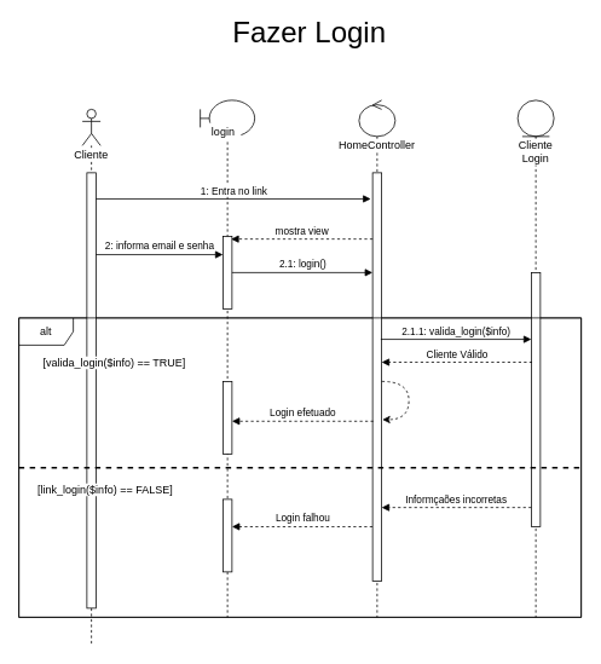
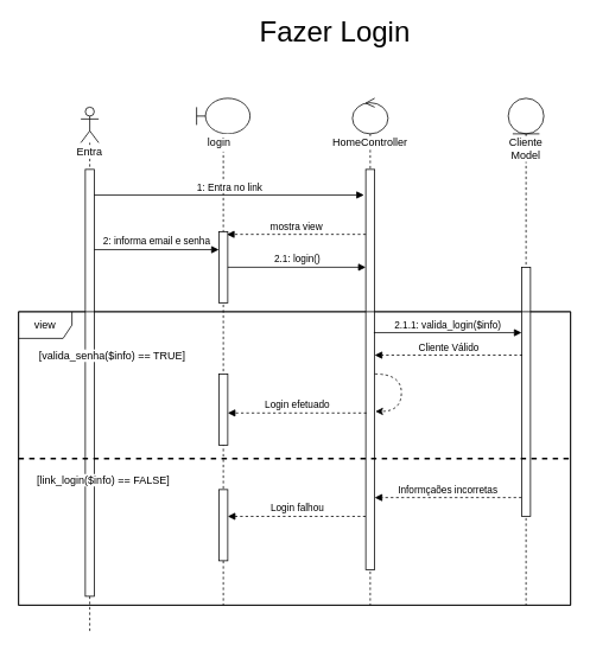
  <mxCell id="0" />
  <mxCell id="1" parent="0" />
- <mxCell id="2" value="alt" style="shape=umlFrame;whiteSpace=wrap;html=1;labelBackgroundColor=#FFFFFF;" vertex="1" parent="1"><mxGeometry x="20" y="350" width="620" height="330" as="geometry" /></mxCell>
- <mxCell id="3" value="&lt;span style=&quot;background-color: rgb(255 , 255 , 255)&quot;&gt;Cliente&lt;/span&gt;" style="shape=umlLifeline;participant=umlActor;perimeter=lifelinePerimeter;whiteSpace=wrap;html=1;container=1;collapsible=0;recursiveResize=0;verticalAlign=top;spacingTop=36;outlineConnect=0;" parent="1" vertex="1"><mxGeometry x="90" y="120" width="20" height="590" as="geometry" /></mxCell>
+ <mxCell id="2" value="view" style="shape=umlFrame;whiteSpace=wrap;html=1;labelBackgroundColor=#FFFFFF;" vertex="1" parent="1"><mxGeometry x="20" y="350" width="620" height="330" as="geometry" /></mxCell>
+ <mxCell id="3" value="&lt;span style=&quot;background-color: rgb(255 , 255 , 255)&quot;&gt;Entra&lt;/span&gt;" style="shape=umlLifeline;participant=umlActor;perimeter=lifelinePerimeter;whiteSpace=wrap;html=1;container=1;collapsible=0;recursiveResize=0;verticalAlign=top;spacingTop=36;outlineConnect=0;" parent="1" vertex="1"><mxGeometry x="90" y="120" width="20" height="590" as="geometry" /></mxCell>
  <mxCell id="4" value="" style="html=1;points=[];perimeter=orthogonalPerimeter;fillColor=default;" parent="3" vertex="1"><mxGeometry x="5" y="70" width="10" height="480" as="geometry" /></mxCell>
  <mxCell id="5" value="" style="shape=umlLifeline;participant=umlBoundary;perimeter=lifelinePerimeter;whiteSpace=wrap;html=1;container=1;collapsible=0;recursiveResize=0;verticalAlign=top;spacingTop=36;outlineConnect=0;" parent="1" vertex="1"><mxGeometry x="220" y="110" width="60" height="570" as="geometry" /></mxCell>
- <mxCell id="6" value="login" style="text;html=1;align=center;verticalAlign=middle;resizable=0;points=[];autosize=1;fillColor=default;" parent="5" vertex="1"><mxGeometry x="5" y="25" width="40" height="20" as="geometry" /></mxCell>
+ <mxCell id="6" value="login" style="text;html=1;align=center;verticalAlign=middle;resizable=0;points=[];autosize=1;fillColor=default;" parent="5" vertex="1"><mxGeometry x="5" y="40" width="40" height="20" as="geometry" /></mxCell>
  <mxCell id="7" value="" style="html=1;points=[];perimeter=orthogonalPerimeter;fillColor=default;" parent="5" vertex="1"><mxGeometry x="25" y="150" width="10" height="80" as="geometry" /></mxCell>
  <mxCell id="8" value="" style="html=1;points=[];perimeter=orthogonalPerimeter;labelBackgroundColor=#FFFFFF;fillColor=default;" parent="5" vertex="1"><mxGeometry x="25" y="310" width="10" height="80" as="geometry" /></mxCell>
  <mxCell id="9" value="" style="html=1;points=[];perimeter=orthogonalPerimeter;labelBackgroundColor=#FFFFFF;fillColor=default;" vertex="1" parent="5"><mxGeometry x="25" y="440" width="10" height="80" as="geometry" /></mxCell>
  <mxCell id="10" value="&lt;span style=&quot;background-color: rgb(255 , 255 , 255)&quot;&gt;HomeController&lt;/span&gt;" style="shape=umlLifeline;participant=umlControl;perimeter=lifelinePerimeter;whiteSpace=wrap;html=1;container=1;collapsible=0;recursiveResize=0;verticalAlign=top;spacingTop=36;outlineConnect=0;fillColor=default;" parent="1" vertex="1"><mxGeometry x="395" y="110" width="40" height="570" as="geometry" /></mxCell>
  <mxCell id="11" value="" style="html=1;points=[];perimeter=orthogonalPerimeter;labelBackgroundColor=#FFFFFF;fillColor=default;" parent="10" vertex="1"><mxGeometry x="15" y="80" width="10" height="450" as="geometry" /></mxCell>
  <mxCell id="12" value="2: informa email e senha" style="html=1;verticalAlign=bottom;endArrow=block;rounded=0;exitX=1;exitY=0.188;exitDx=0;exitDy=0;exitPerimeter=0;" parent="1" target="7" edge="1" source="4"><mxGeometry width="80" relative="1" as="geometry"><mxPoint x="110" y="193" as="sourcePoint" /><mxPoint x="420" y="320" as="targetPoint" /></mxGeometry></mxCell>
- <mxCell id="13" value="Cliente Login" style="shape=umlLifeline;participant=umlEntity;perimeter=lifelinePerimeter;whiteSpace=wrap;html=1;container=1;collapsible=0;recursiveResize=0;verticalAlign=top;spacingTop=36;outlineConnect=0;labelBackgroundColor=#FFFFFF;fillColor=default;" parent="1" vertex="1"><mxGeometry x="570" y="110" width="40" height="570" as="geometry" /></mxCell>
+ <mxCell id="13" value="Cliente Model" style="shape=umlLifeline;participant=umlEntity;perimeter=lifelinePerimeter;whiteSpace=wrap;html=1;container=1;collapsible=0;recursiveResize=0;verticalAlign=top;spacingTop=36;outlineConnect=0;labelBackgroundColor=#FFFFFF;fillColor=default;" parent="1" vertex="1"><mxGeometry x="570" y="110" width="40" height="570" as="geometry" /></mxCell>
  <mxCell id="14" value="" style="html=1;points=[];perimeter=orthogonalPerimeter;labelBackgroundColor=#FFFFFF;fillColor=default;" parent="13" vertex="1"><mxGeometry x="15" y="190" width="10" height="280" as="geometry" /></mxCell>
  <mxCell id="15" value="2.1.1: valida_login($info)" style="html=1;verticalAlign=bottom;endArrow=block;rounded=0;exitX=0.9;exitY=0.408;exitDx=0;exitDy=0;exitPerimeter=0;" parent="1" source="11" edge="1" target="14"><mxGeometry width="80" relative="1" as="geometry"><mxPoint x="430" y="230" as="sourcePoint" /><mxPoint x="585" y="230" as="targetPoint" /></mxGeometry></mxCell>
  <mxCell id="16" value="Cliente Válido" style="html=1;verticalAlign=bottom;endArrow=block;rounded=0;dashed=1;exitX=0.086;exitY=0.353;exitDx=0;exitDy=0;exitPerimeter=0;" parent="1" source="14" edge="1" target="11"><mxGeometry width="80" relative="1" as="geometry"><mxPoint x="580" y="345" as="sourcePoint" /><mxPoint x="420" y="344.59" as="targetPoint" /></mxGeometry></mxCell>
  <mxCell id="17" value="Login efetuado" style="html=1;verticalAlign=bottom;endArrow=block;rounded=0;exitX=0.083;exitY=0.953;exitDx=0;exitDy=0;exitPerimeter=0;dashed=1;" parent="1" target="8" edge="1"><mxGeometry width="80" relative="1" as="geometry"><mxPoint x="410.83" y="463.89" as="sourcePoint" /><mxPoint x="421.67" y="480" as="targetPoint" /></mxGeometry></mxCell>
- <mxCell id="18" value="&lt;font style=&quot;font-size: 32px&quot;&gt;Fazer Login&lt;/font&gt;" style="text;html=1;align=center;verticalAlign=middle;resizable=0;points=[];autosize=1;strokeColor=none;fillColor=none;" parent="1" vertex="1"><mxGeometry x="250" y="20" width="180" height="30" as="geometry" /></mxCell>
+ <mxCell id="18" value="&lt;font style=&quot;font-size: 32px&quot;&gt;Fazer Login&lt;/font&gt;" style="text;html=1;align=center;verticalAlign=middle;resizable=0;points=[];autosize=1;strokeColor=none;fillColor=none;" parent="1" vertex="1"><mxGeometry x="285" y="20" width="180" height="30" as="geometry" /></mxCell>
  <mxCell id="19" value="2.1: login()" style="html=1;verticalAlign=bottom;endArrow=block;rounded=0;" parent="1" target="11" edge="1" source="7"><mxGeometry width="80" relative="1" as="geometry"><mxPoint x="255" y="210" as="sourcePoint" /><mxPoint x="335" y="210" as="targetPoint" /></mxGeometry></mxCell>
  <mxCell id="20" value="1: Entra no link" style="html=1;verticalAlign=bottom;endArrow=block;rounded=0;entryX=-0.2;entryY=0.064;entryDx=0;entryDy=0;entryPerimeter=0;" edge="1" parent="1" source="4" target="11"><mxGeometry width="80" relative="1" as="geometry"><mxPoint x="64" y="167.92" as="sourcePoint" /><mxPoint x="420" y="167.92" as="targetPoint" /></mxGeometry></mxCell>
  <mxCell id="21" value="mostra view" style="html=1;verticalAlign=bottom;endArrow=block;rounded=0;dashed=1;entryX=0.9;entryY=0.038;entryDx=0;entryDy=0;entryPerimeter=0;" edge="1" parent="1" source="11" target="7"><mxGeometry width="80" relative="1" as="geometry"><mxPoint x="420" y="260" as="sourcePoint" /><mxPoint x="264" y="260" as="targetPoint" /></mxGeometry></mxCell>
  <mxCell id="22" value="" style="swimlane;startSize=0;labelBackgroundColor=#FFFFFF;" vertex="1" parent="1"><mxGeometry x="20" y="350" width="620" height="330" as="geometry" /></mxCell>
- <mxCell id="23" value="&lt;span style=&quot;background-color: rgb(255 , 255 , 255)&quot;&gt;[valida_login($info) == TRUE]&lt;/span&gt;" style="text;html=1;align=center;verticalAlign=middle;resizable=0;points=[];autosize=1;strokeColor=none;fillColor=none;" vertex="1" parent="22"><mxGeometry x="20" y="40" width="170" height="20" as="geometry" /></mxCell>
+ <mxCell id="23" value="&lt;span style=&quot;background-color: rgb(255 , 255 , 255)&quot;&gt;[valida_senha($info) == TRUE]&lt;/span&gt;" style="text;html=1;align=center;verticalAlign=middle;resizable=0;points=[];autosize=1;strokeColor=none;fillColor=none;" vertex="1" parent="22"><mxGeometry x="20" y="40" width="170" height="20" as="geometry" /></mxCell>
  <mxCell id="24" value="&lt;span style=&quot;background-color: rgb(255 , 255 , 255)&quot;&gt;[link_login($info) == FALSE]&lt;/span&gt;" style="text;html=1;align=center;verticalAlign=middle;resizable=0;points=[];autosize=1;strokeColor=none;fillColor=none;" vertex="1" parent="22"><mxGeometry x="5" y="180" width="180" height="20" as="geometry" /></mxCell>
  <mxCell id="25" value="Informçaões incorretas" style="html=1;verticalAlign=bottom;endArrow=block;rounded=0;dashed=1;" edge="1" parent="22" source="14"><mxGeometry width="80" relative="1" as="geometry"><mxPoint x="565.86" y="209" as="sourcePoint" /><mxPoint x="400" y="209" as="targetPoint" /></mxGeometry></mxCell>
  <mxCell id="26" value="" style="endArrow=none;dashed=1;html=1;rounded=0;strokeWidth=2;exitX=0;exitY=0.5;exitDx=0;exitDy=0;entryX=1;entryY=0.5;entryDx=0;entryDy=0;" edge="1" parent="1" source="22" target="22"><mxGeometry width="50" height="50" relative="1" as="geometry"><mxPoint x="520" y="430" as="sourcePoint" /><mxPoint x="570" y="380" as="targetPoint" /></mxGeometry></mxCell>
  <mxCell id="27" style="edgeStyle=orthogonalEdgeStyle;rounded=0;orthogonalLoop=1;jettySize=auto;html=1;entryX=1.083;entryY=0.824;entryDx=0;entryDy=0;entryPerimeter=0;curved=1;dashed=1;" parent="1" edge="1"><mxGeometry relative="1" as="geometry"><mxPoint x="420" y="420" as="sourcePoint" /><mxPoint x="420.83" y="462.12" as="targetPoint" /><Array as="points"><mxPoint x="450" y="420" /><mxPoint x="450" y="462" /></Array></mxGeometry></mxCell>
  <mxCell id="28" value="Login falhou" style="html=1;verticalAlign=bottom;endArrow=block;rounded=0;dashed=1;exitX=-0.014;exitY=0.867;exitDx=0;exitDy=0;exitPerimeter=0;" edge="1" parent="1" source="11" target="9"><mxGeometry width="80" relative="1" as="geometry"><mxPoint x="407.91" y="580" as="sourcePoint" /><mxPoint x="252.08" y="580" as="targetPoint" /></mxGeometry></mxCell>
